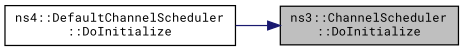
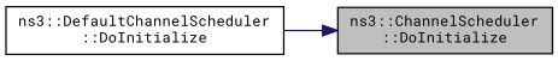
  digraph {
    rankdir=RL
    fontname="Roboto Mono"
    node [color=black fontname="Roboto Mono" fontsize=10 shape=record style=filled]
    n1 [fillcolor=grey75 fontcolor=black height=0.2 label="ns3::ChannelScheduler\l::DoInitialize" width=0.4]
-   n2 [fillcolor=white height=0.2 label="ns4::DefaultChannelScheduler\l::DoInitialize" width=0.4]
+   n2 [fillcolor=white height=0.2 label="ns3::DefaultChannelScheduler\l::DoInitialize" width=0.4]
    n1 -> n2 [color=midnightblue dir=back fontname="Roboto Mono" fontsize=10 labelfontname=Helvetica labelfontsize=10 style=solid]
  }
